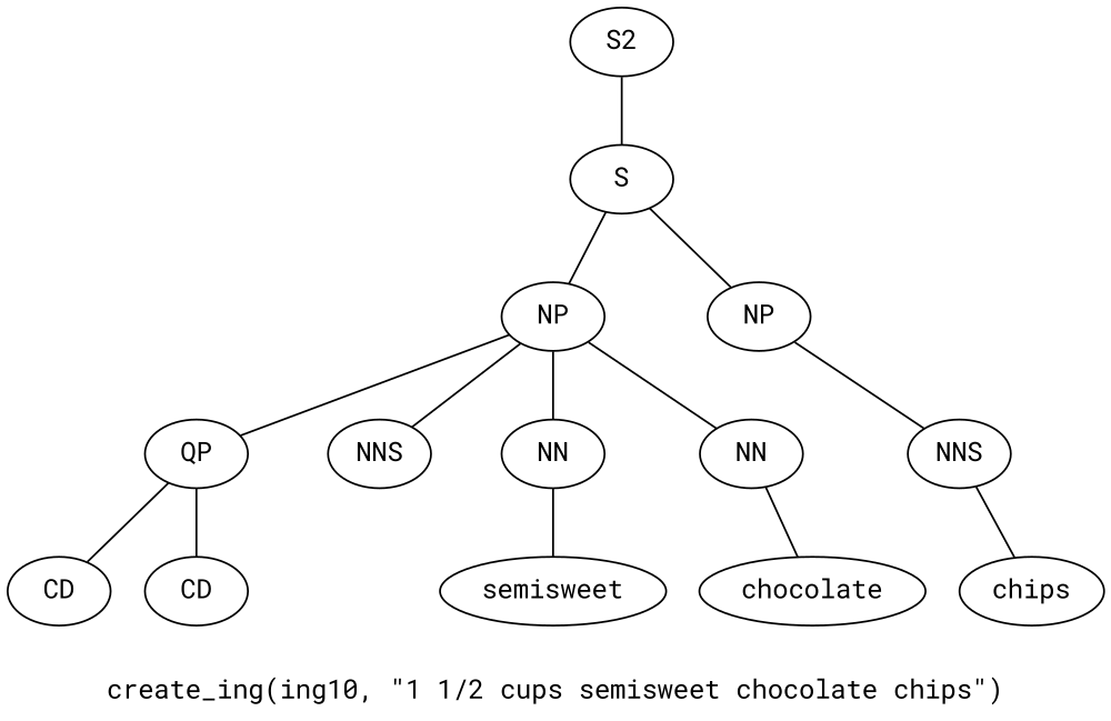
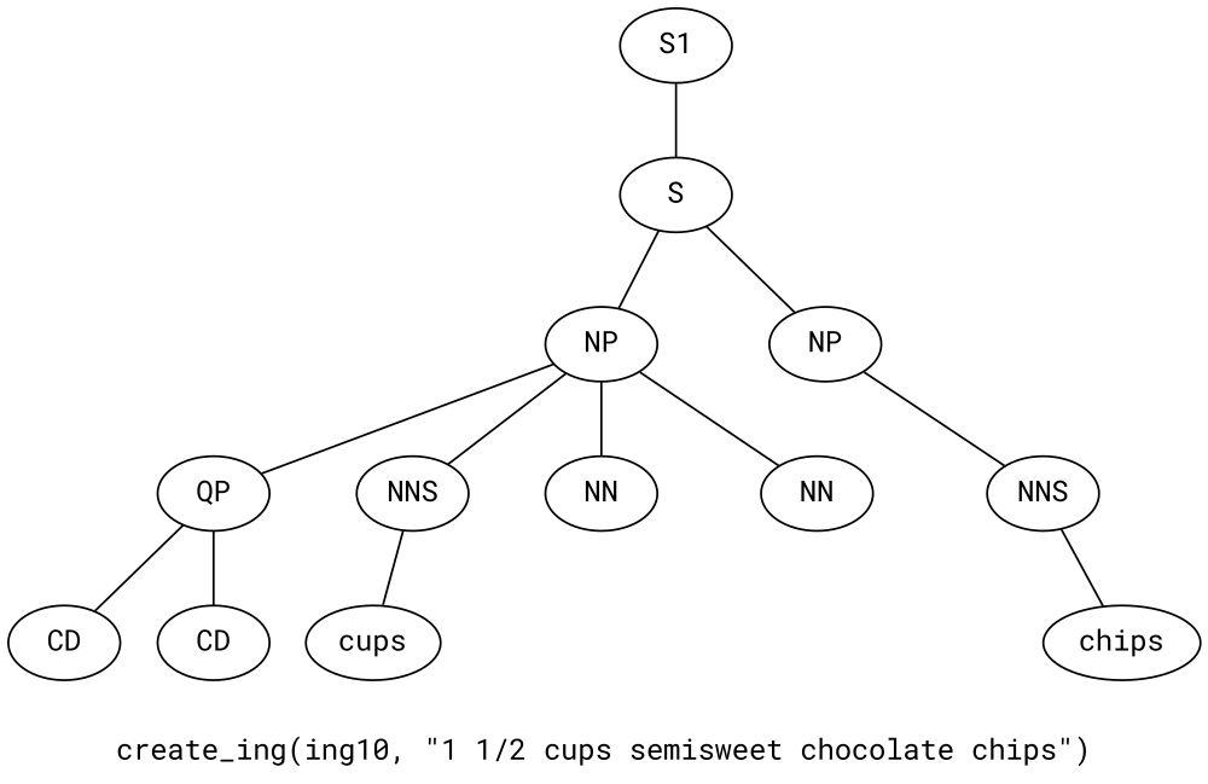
  graph {
    fontname="Roboto Mono"
    label="create_ing(ing10, \"1 1/2 cups semisweet chocolate chips\")"
    node [fontname="Roboto Mono"]
    edge [fontname="Roboto Mono"]
-   n1 [label=S2]
+   n1 [label=S1]
    n2 [label=S]
    n3 [label=NP]
    n4 [label=NP]
    n5 [label=QP]
    n6 [label=NNS]
    n7 [label=NN]
    n8 [label=NN]
    n9 [label=NNS]
    n10 [label=CD]
    n11 [label=CD]
-   n13 [label=semisweet]
-   n14 [label=chocolate]
+   n12 [label=cups]
    n15 [label=chips]
    n1 -- n2
    n2 -- n3
    n2 -- n4
    n3 -- n5
    n3 -- n6
    n3 -- n7
    n3 -- n8
    n4 -- n9
    n5 -- n10
    n5 -- n11
-   n7 -- n13
-   n8 -- n14
+   n6 -- n12
    n9 -- n15
  }
